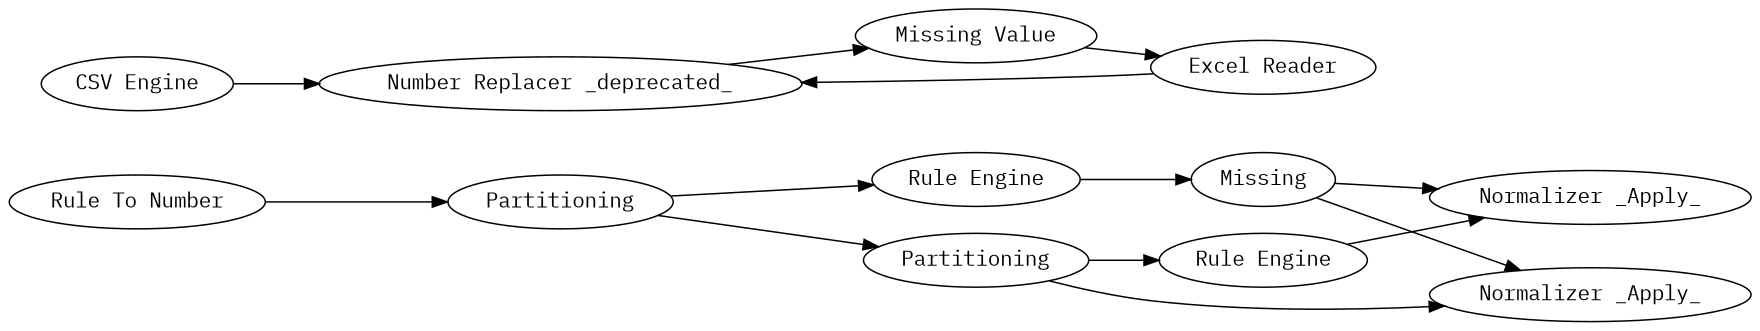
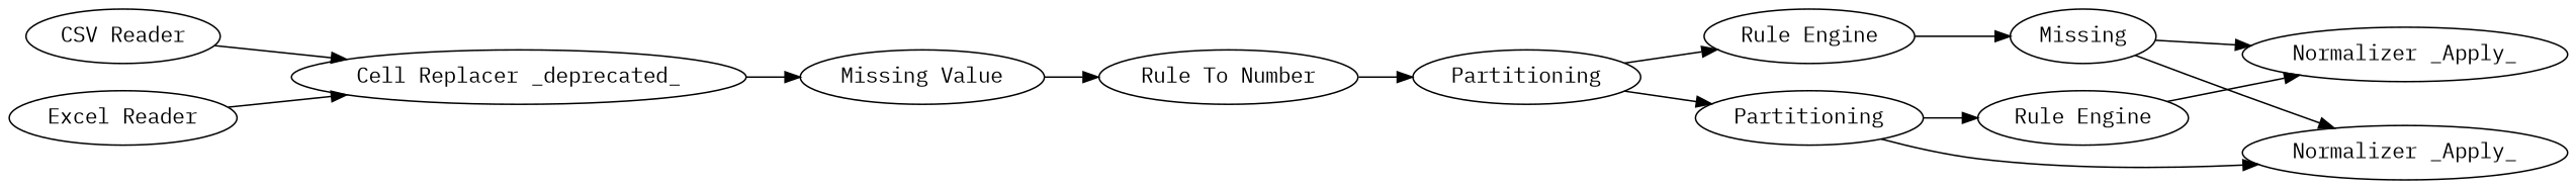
  digraph {
    fontname="IBM Plex Mono"
    rankdir=LR
    node [fontname="IBM Plex Mono"]
    edge [fontname="IBM Plex Mono"]
    n1 [label="Normalizer _Apply_"]
    n2 [label=Partitioning]
    n3 [label="Rule Engine"]
    n4 [label="Normalizer _Apply_"]
    n5 [label=Partitioning]
    n6 [label="Rule Engine"]
    n7 [label=Missing]
-   n8 [label="Number Replacer _deprecated_"]
+   n8 [label="Cell Replacer _deprecated_"]
    n9 [label="Missing Value"]
    n10 [label="Rule To Number"]
-   n11 [label="CSV Engine"]
+   n11 [label="CSV Reader"]
    n12 [label="Excel Reader"]
    n2 -> n1
    n2 -> n3
    n3 -> n4
    n5 -> n2
    n5 -> n6
    n6 -> n7
    n7 -> n1
    n7 -> n4
    n8 -> n9
-   n9 -> n12
+   n9 -> n10
    n10 -> n5
    n11 -> n8
    n12 -> n8
  }
